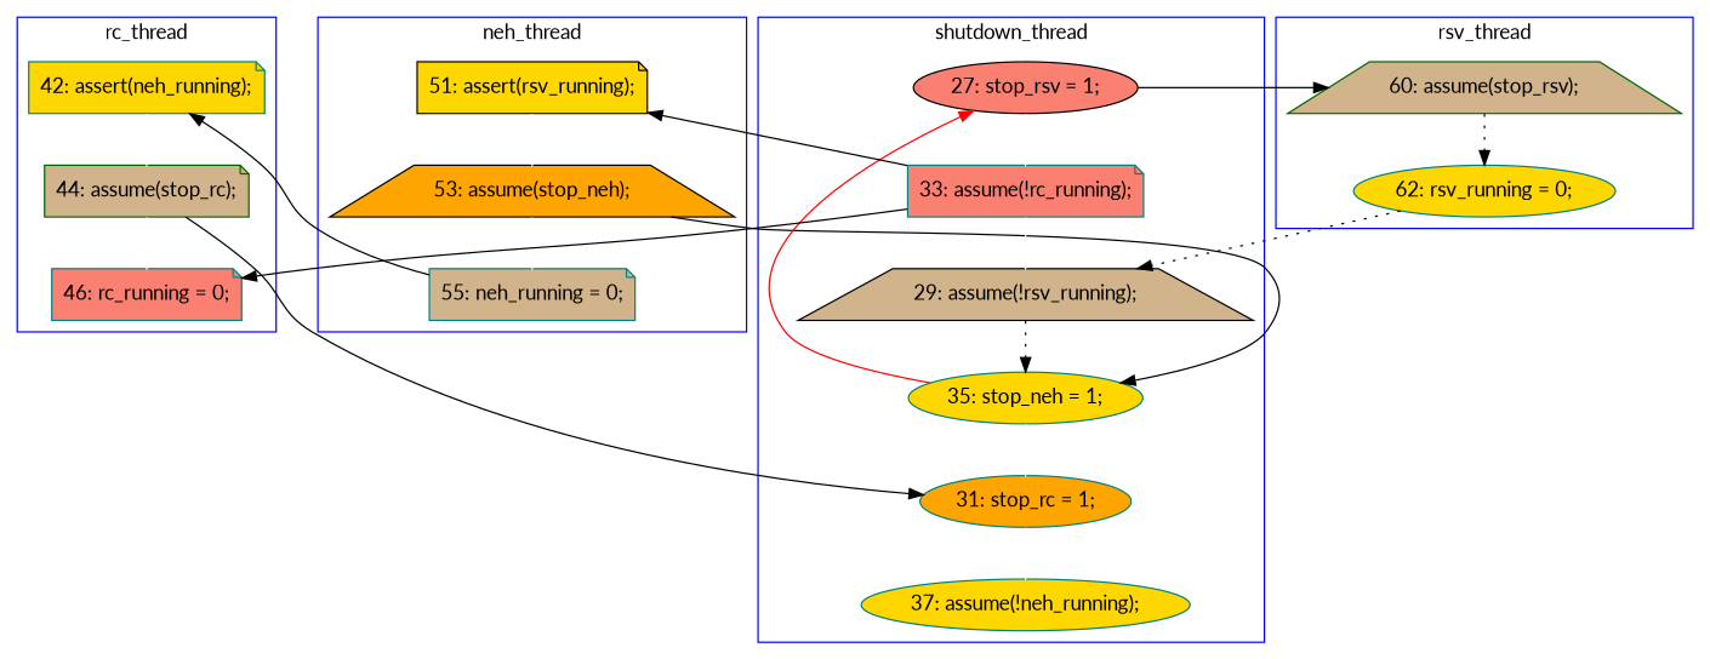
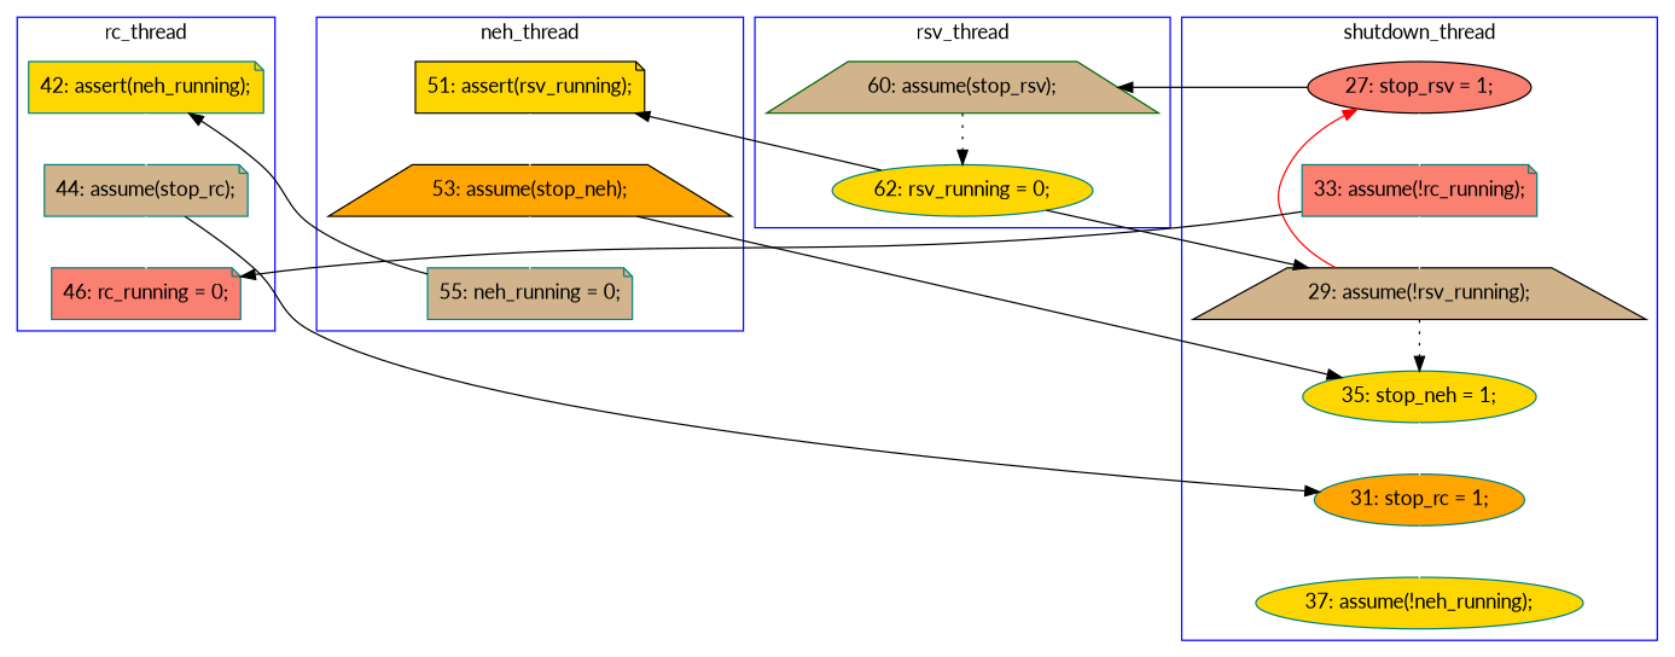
  digraph {
    fontname=Lato
    node [color=teal fillcolor=gold fontname=Lato shape=note style=filled]
    edge [color=black fontname=Lato style=solid]
    n1 [label="42: assert(neh_running);"]
-   n2 [color=darkgreen fillcolor=tan label="44: assume(stop_rc);"]
+   n2 [fillcolor=tan label="44: assume(stop_rc);"]
    n3 [fillcolor=salmon label="46: rc_running = 0;"]
    n4 [fillcolor=tan label="55: neh_running = 0;"]
    n5 [color=black fillcolor=orange label="53: assume(stop_neh);" shape=trapezium]
    n6 [color=black label="51: assert(rsv_running);"]
    n7 [color=darkgreen fillcolor=tan label="60: assume(stop_rsv);" shape=trapezium]
    n8 [label="62: rsv_running = 0;" shape=ellipse]
    n9 [color=black fillcolor=tan label="29: assume(!rsv_running);" shape=trapezium]
    n10 [label="35: stop_neh = 1;" shape=ellipse]
    n11 [color=black fillcolor=salmon label="27: stop_rsv = 1;" shape=ellipse]
    n12 [fillcolor=salmon label="33: assume(!rc_running);"]
    n13 [fillcolor=orange label="31: stop_rc = 1;" shape=ellipse]
    n14 [label="37: assume(!neh_running);" shape=ellipse]
    subgraph cluster_1 {
      color=blue
      label=rc_thread
      n1
      n2
      n3
    }
    subgraph cluster_2 {
      color=blue
      label=neh_thread
      n4
      n5
      n6
    }
    subgraph cluster_3 {
      color=blue
      label=rsv_thread
      n7
      n8
    }
    subgraph cluster_4 {
      color=blue
      label=shutdown_thread
      n9
      n10
      n11
      n12
      n13
      n14
    }
    n1 -> n2 [color=white]
    n2 -> n3 [color=white]
    n2 -> n13 [constraint=false]
    n4 -> n1 [constraint=false]
    n5 -> n4 [color=white]
    n5 -> n10 [constraint=false]
    n6 -> n5 [color=white]
    n7 -> n8 [style=dotted]
-   n12 -> n6 [constraint=false]
-   n8 -> n9 [constraint=false style=dotted]
+   n8 -> n6 [constraint=false]
+   n8 -> n9 [constraint=false]
    n9 -> n10 [style=dotted]
-   n10 -> n11 [color=red constraint=false]
+   n9 -> n11 [color=red constraint=false]
    n10 -> n13 [color=white]
    n11 -> n7 [constraint=false]
    n11 -> n12 [color=white]
    n12 -> n3 [constraint=false]
    n12 -> n9 [color=white]
    n13 -> n14 [color=white]
  }
